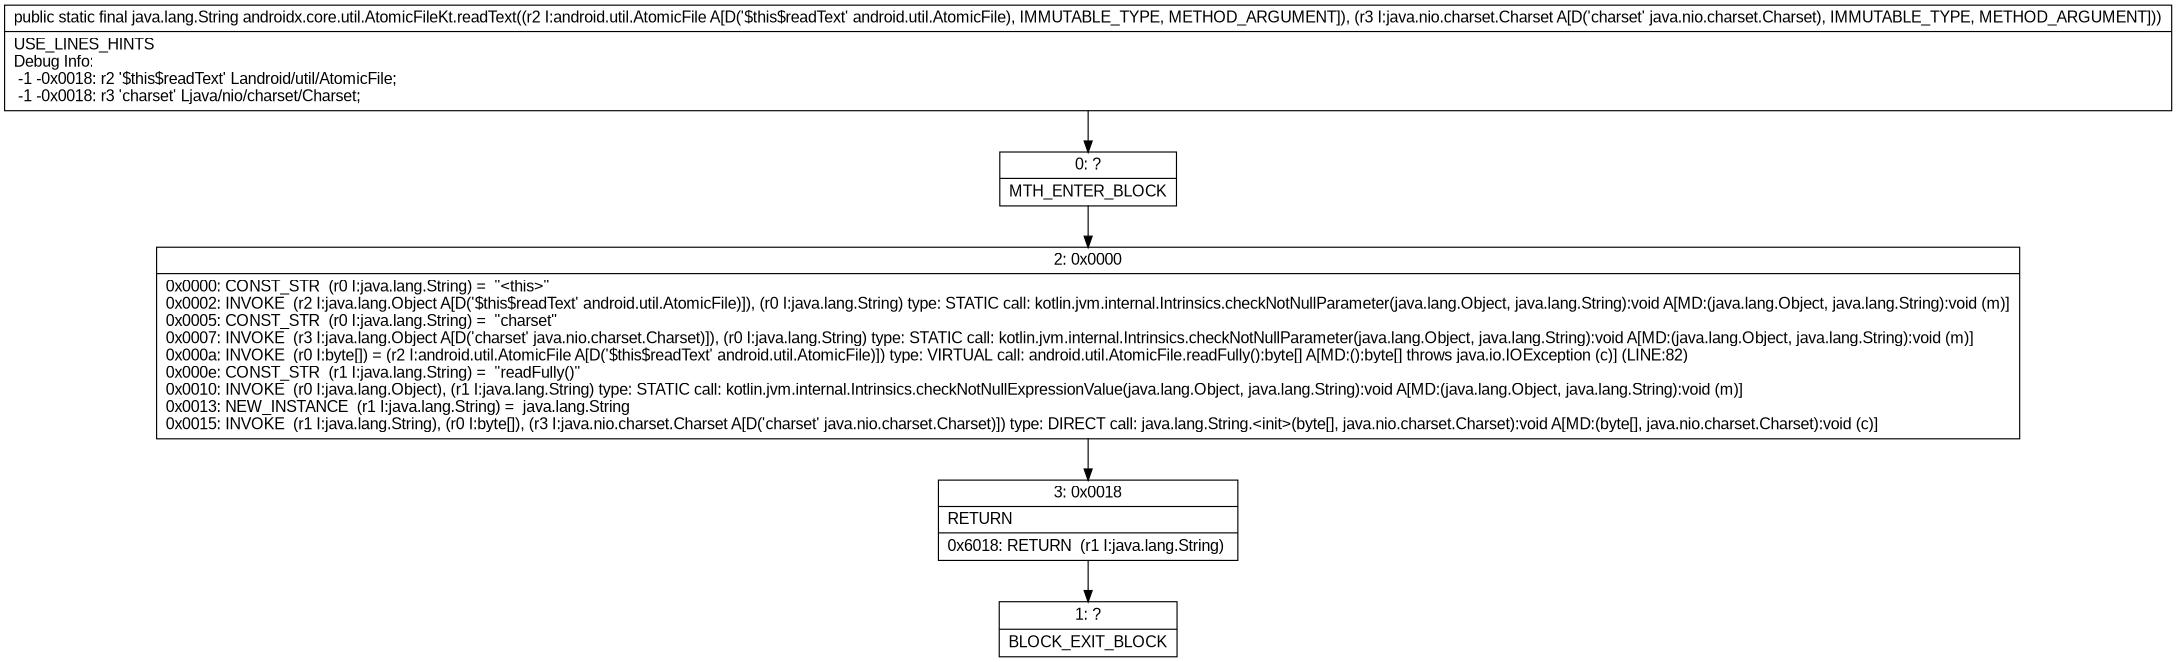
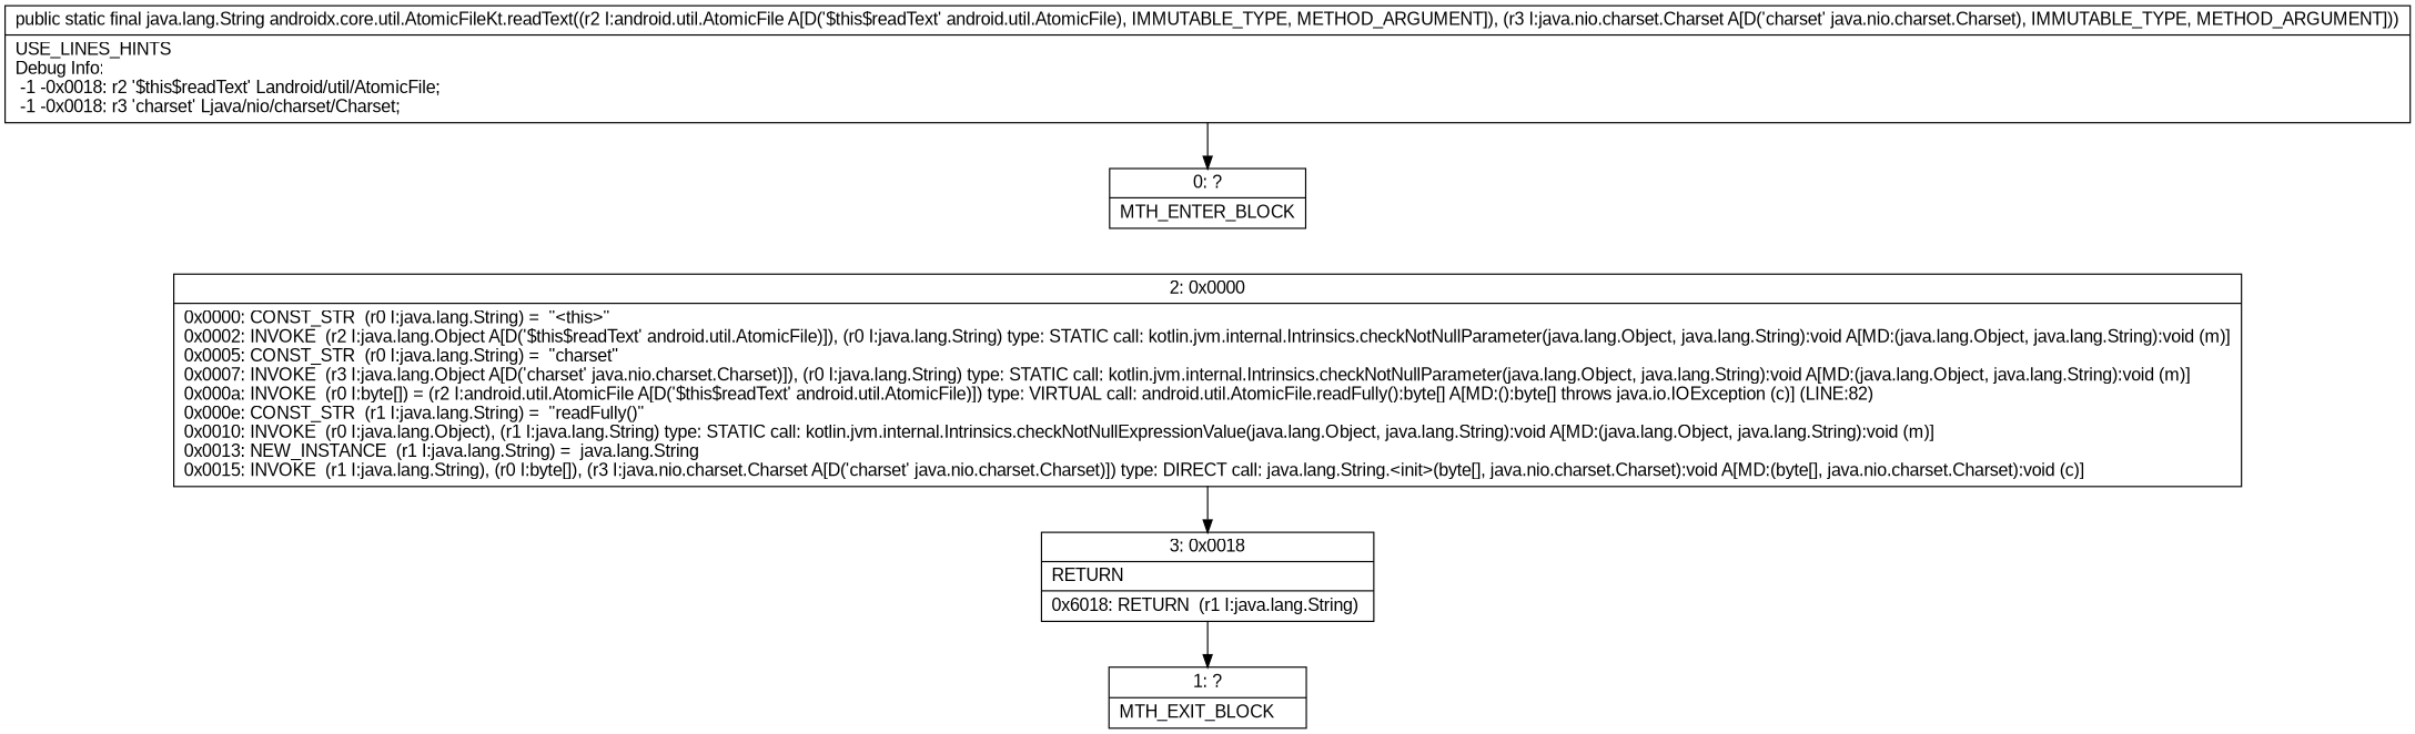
  digraph {
    fontname="Liberation Sans"
    node [fontname="Liberation Sans" shape=record]
    edge [fontname="Liberation Sans"]
    n1 [label="{0\:\ ?|MTH_ENTER_BLOCK\l}"]
    n2 [label="{2\:\ 0x0000|0x0000: CONST_STR  (r0 I:java.lang.String) =  \"\<this\>\" \l0x0002: INVOKE  (r2 I:java.lang.Object A[D('$this$readText' android.util.AtomicFile)]), (r0 I:java.lang.String) type: STATIC call: kotlin.jvm.internal.Intrinsics.checkNotNullParameter(java.lang.Object, java.lang.String):void A[MD:(java.lang.Object, java.lang.String):void (m)]\l0x0005: CONST_STR  (r0 I:java.lang.String) =  \"charset\" \l0x0007: INVOKE  (r3 I:java.lang.Object A[D('charset' java.nio.charset.Charset)]), (r0 I:java.lang.String) type: STATIC call: kotlin.jvm.internal.Intrinsics.checkNotNullParameter(java.lang.Object, java.lang.String):void A[MD:(java.lang.Object, java.lang.String):void (m)]\l0x000a: INVOKE  (r0 I:byte[]) = (r2 I:android.util.AtomicFile A[D('$this$readText' android.util.AtomicFile)]) type: VIRTUAL call: android.util.AtomicFile.readFully():byte[] A[MD:():byte[] throws java.io.IOException (c)] (LINE:82)\l0x000e: CONST_STR  (r1 I:java.lang.String) =  \"readFully()\" \l0x0010: INVOKE  (r0 I:java.lang.Object), (r1 I:java.lang.String) type: STATIC call: kotlin.jvm.internal.Intrinsics.checkNotNullExpressionValue(java.lang.Object, java.lang.String):void A[MD:(java.lang.Object, java.lang.String):void (m)]\l0x0013: NEW_INSTANCE  (r1 I:java.lang.String) =  java.lang.String \l0x0015: INVOKE  (r1 I:java.lang.String), (r0 I:byte[]), (r3 I:java.nio.charset.Charset A[D('charset' java.nio.charset.Charset)]) type: DIRECT call: java.lang.String.\<init\>(byte[], java.nio.charset.Charset):void A[MD:(byte[], java.nio.charset.Charset):void (c)]\l}"]
    n3 [label="{3\:\ 0x0018|RETURN\l|0x6018: RETURN  (r1 I:java.lang.String) \l}"]
-   n4 [label="{1\:\ ?|BLOCK_EXIT_BLOCK\l}"]
+   n4 [label="{1\:\ ?|MTH_EXIT_BLOCK\l}"]
    n5 [label="{public static final java.lang.String androidx.core.util.AtomicFileKt.readText((r2 I:android.util.AtomicFile A[D('$this$readText' android.util.AtomicFile), IMMUTABLE_TYPE, METHOD_ARGUMENT]), (r3 I:java.nio.charset.Charset A[D('charset' java.nio.charset.Charset), IMMUTABLE_TYPE, METHOD_ARGUMENT]))  | USE_LINES_HINTS\lDebug Info:\l  \-1 \-0x0018: r2 '$this$readText' Landroid\/util\/AtomicFile;\l  \-1 \-0x0018: r3 'charset' Ljava\/nio\/charset\/Charset;\l}"]
-   n1 -> n2
    n2 -> n3
    n3 -> n4
    n5 -> n1
  }
